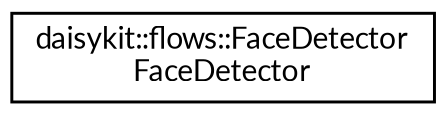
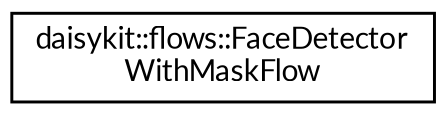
  digraph {
    rankdir=LR
    fontname=Lato
-   n1 [color=black fillcolor=white fontname=Lato fontsize=10 height=0.2 label="daisykit::flows::FaceDetector\lFaceDetector" shape=record style=filled width=0.4]
+   n1 [color=black fillcolor=white fontname=Lato fontsize=10 height=0.2 label="daisykit::flows::FaceDetector\lWithMaskFlow" shape=record style=filled width=0.4]
  }
